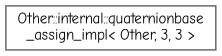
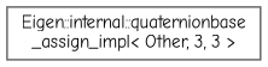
  digraph {
    rankdir=LR
    fontname="Comic Neue"
-   n1 [color=grey40 fillcolor=white fontname="Comic Neue" fontsize=10 height=0.2 label="Other::internal::quaternionbase\l_assign_impl\< Other, 3, 3 \>" shape=box style=filled width=0.4]
+   n1 [color=grey40 fillcolor=white fontname="Comic Neue" fontsize=10 height=0.2 label="Eigen::internal::quaternionbase\l_assign_impl\< Other, 3, 3 \>" shape=box style=filled width=0.4]
  }
